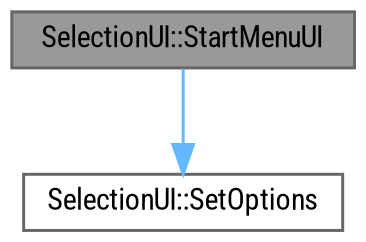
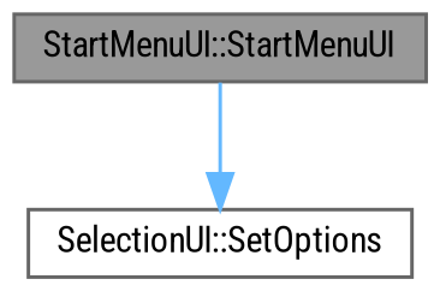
  digraph {
    rankdir=TB
    fontname="Roboto Condensed"
    node [fontname="Roboto Condensed" fontsize=10 shape=box style=filled]
-   n1 [color=gray40 fillcolor=grey60 fontcolor=black height=0.2 label="SelectionUI::StartMenuUI" width=0.4]
+   n1 [color=gray40 fillcolor=grey60 fontcolor=black height=0.2 label="StartMenuUI::StartMenuUI" width=0.4]
    n2 [color=grey40 fillcolor=white height=0.2 label="SelectionUI::SetOptions" width=0.4]
    n1 -> n2 [color=steelblue1 fontname="Roboto Condensed" fontsize=10 labelfontname=Helvetica labelfontsize=10 style=solid]
  }
